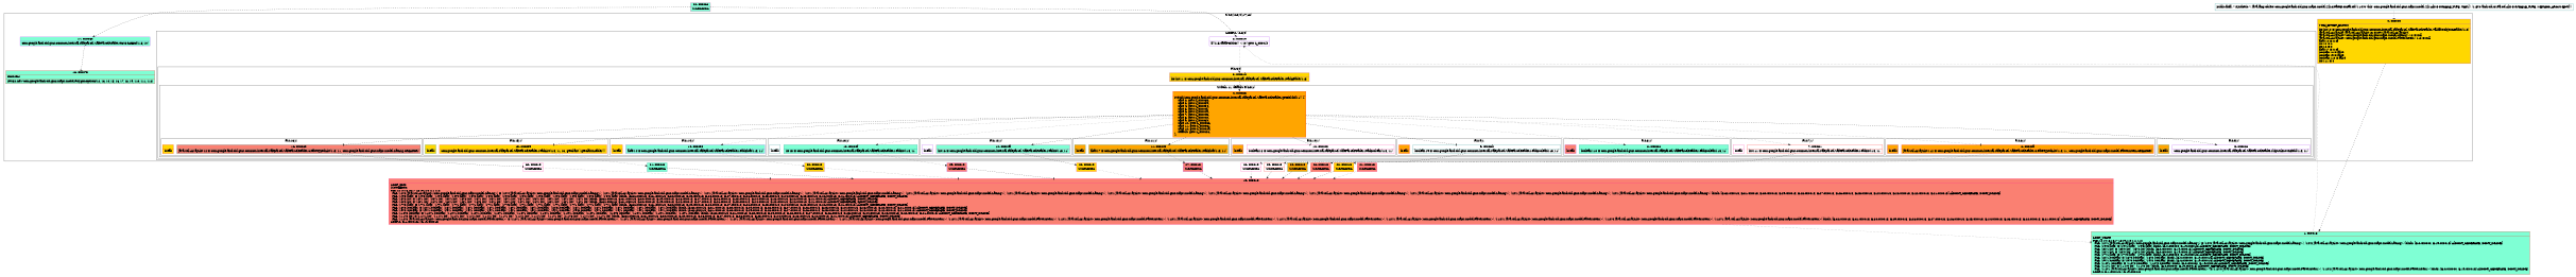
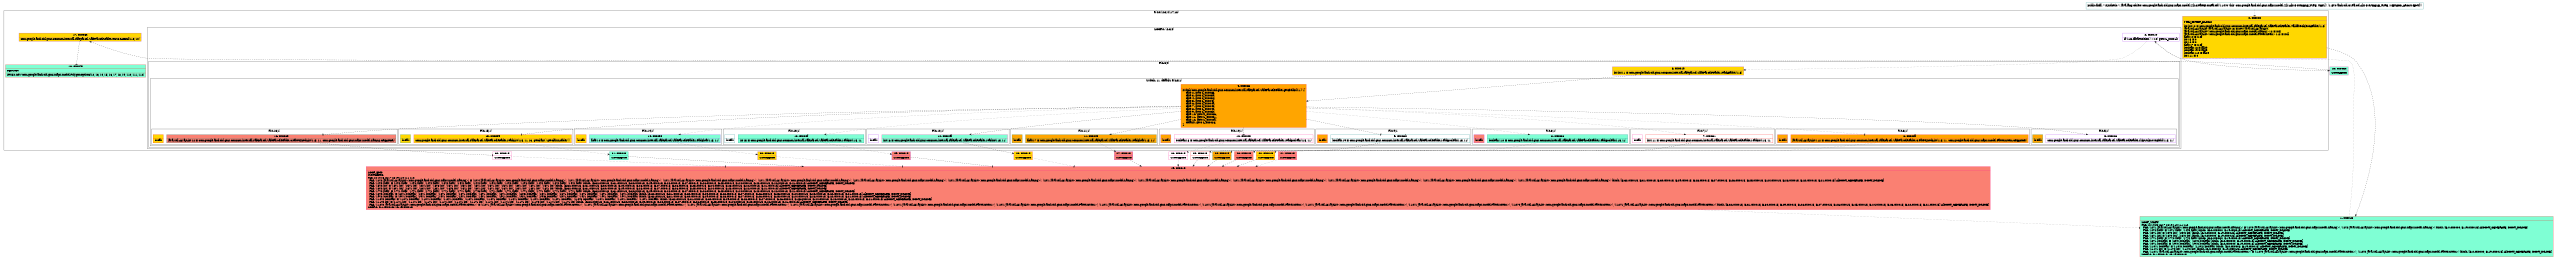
  digraph {
    node [color=purple fillcolor=white shape=record style=filled]
    edge [arrowhead=normal style=dashed]
    n1 [color=teal fillcolor=salmon label="{16\:\ 0x0065|java.util.ArrayList r2 = com.google.android.gms.common.internal.safeparcel.SafeParcelReader.createTypedList(r15, r1, com.google.android.gms.maps.model.LatLng.CREATOR)\l}"]
    n2 [color=red fillcolor=gold label="{|break\l}"]
    n3 [color=deeppink fillcolor=gold label="{15\:\ 0x0059|com.google.android.gms.common.internal.safeparcel.SafeParcelReader.readList(r15, r1, r3, getClass().getClassLoader())\l}"]
    n4 [color=teal fillcolor=gold label="{|break\l}"]
    n5 [fillcolor=aquamarine label="{14\:\ 0x0054|float r4 = com.google.android.gms.common.internal.safeparcel.SafeParcelReader.readFloat(r15, r1)\l}"]
    n6 [color=red fillcolor=gold label="{|break\l}"]
    n7 [color=teal fillcolor=aquamarine label="{13\:\ 0x004f|int r5 = com.google.android.gms.common.internal.safeparcel.SafeParcelReader.readInt(r15, r1)\l}"]
    n8 [color=teal label="{|break\l}"]
    n9 [color=deeppink fillcolor=aquamarine label="{12\:\ 0x004a|int r6 = com.google.android.gms.common.internal.safeparcel.SafeParcelReader.readInt(r15, r1)\l}"]
    n10 [label="{|break\l}"]
    n11 [color=teal fillcolor=orange label="{11\:\ 0x0045|float r7 = com.google.android.gms.common.internal.safeparcel.SafeParcelReader.readFloat(r15, r1)\l}"]
    n12 [color=teal fillcolor=orange label="{|break\l}"]
    n13 [color=deeppink label="{10\:\ 0x0040|boolean r8 = com.google.android.gms.common.internal.safeparcel.SafeParcelReader.readBoolean(r15, r1)\l}"]
    n14 [fillcolor=orange label="{|break\l}"]
    n15 [color=teal label="{9\:\ 0x003b|boolean r9 = com.google.android.gms.common.internal.safeparcel.SafeParcelReader.readBoolean(r15, r1)\l}"]
    n16 [color=deeppink fillcolor=orange label="{|break\l}"]
    n17 [color=teal fillcolor=aquamarine label="{8\:\ 0x0036|boolean r10 = com.google.android.gms.common.internal.safeparcel.SafeParcelReader.readBoolean(r15, r1)\l}"]
    n18 [fillcolor=salmon label="{|break\l}"]
    n19 [color=red label="{7\:\ 0x0031|int r11 = com.google.android.gms.common.internal.safeparcel.SafeParcelReader.readInt(r15, r1)\l}"]
    n20 [color=deeppink label="{|break\l}"]
    n21 [color=deeppink fillcolor=orange label="{6\:\ 0x002a|java.util.ArrayList r12 = com.google.android.gms.common.internal.safeparcel.SafeParcelReader.createTypedList(r15, r1, com.google.android.gms.maps.model.PatternItem.CREATOR)\l}"]
    n22 [fillcolor=orange label="{|break\l}"]
    n23 [label="{5\:\ 0x0026|com.google.android.gms.common.internal.safeparcel.SafeParcelReader.skipUnknownField(r15, r1)\l}"]
    n24 [color=teal fillcolor=orange label="{|break\l}"]
    n25 [color=red fillcolor=orange label="{4\:\ 0x0023|switch(com.google.android.gms.common.internal.safeparcel.SafeParcelReader.getFieldId(r1)) \{\l    case 2: goto L_0x0065;\l    case 3: goto L_0x0059;\l    case 4: goto L_0x0054;\l    case 5: goto L_0x004f;\l    case 6: goto L_0x004a;\l    case 7: goto L_0x0045;\l    case 8: goto L_0x0040;\l    case 9: goto L_0x003b;\l    case 10: goto L_0x0036;\l    case 11: goto L_0x0031;\l    case 12: goto L_0x002a;\l    default: goto L_0x0026;\l\}\l}"]
    n26 [fillcolor=gold label="{3\:\ 0x001b|int int r1 = com.google.android.gms.common.internal.safeparcel.SafeParcelReader.readHeader(r15)\l}"]
    n27 [label="{2\:\ 0x0019|if (r15.dataPosition() \< r0) goto L_0x001b\l}"]
    n28 [fillcolor=gold label="{0\:\ 0x0000|MTH_ENTER_BLOCK\l|int int r0 = com.google.android.gms.common.internal.safeparcel.SafeParcelReader.validateObjectHeader(r15)\ljava.util.ArrayList java.util.ArrayList r3 = new java.util.ArrayList()\ljava.util.ArrayList\<com.google.android.gms.maps.model.LatLng\> r2 = null\ljava.util.ArrayList\<com.google.android.gms.maps.model.PatternItem\> r12 = null\lfloat r4 = 0.0f\lint r5 = 0\lint r6 = 0\lfloat r7 = 0.0f\lboolean r8 = false\lboolean r9 = false\lboolean r10 = false\lint r11 = 0\l}"]
-   n29 [fillcolor=aquamarine label="{17\:\ 0x006c|com.google.android.gms.common.internal.safeparcel.SafeParcelReader.ensureAtEnd(r15, r0)\l}"]
+   n29 [fillcolor=gold label="{17\:\ 0x006c|com.google.android.gms.common.internal.safeparcel.SafeParcelReader.ensureAtEnd(r15, r0)\l}"]
    n30 [color=red fillcolor=aquamarine label="{18\:\ 0x0075|RETURN\l|return new com.google.android.gms.maps.model.PolygonOptions(r2, r3, r4, r5, r6, r7, r8, r9, r10, r11, r12)\l}"]
    n31 [color=deeppink label="{32\:\ 0x0015|SYNTHETIC\l}"]
    n32 [color=teal fillcolor=aquamarine label="{31\:\ 0x0015|SYNTHETIC\l}"]
    n33 [fillcolor=gold label="{30\:\ 0x0015|SYNTHETIC\l}"]
    n34 [fillcolor=salmon label="{29\:\ 0x0015|SYNTHETIC\l}"]
    n35 [color=deeppink fillcolor=gold label="{28\:\ 0x0015|SYNTHETIC\l}"]
    n36 [fillcolor=salmon label="{27\:\ 0x0015|SYNTHETIC\l}"]
    n37 [color=deeppink label="{26\:\ 0x0015|SYNTHETIC\l}"]
    n38 [color=red label="{25\:\ 0x0015|SYNTHETIC\l}"]
    n39 [color=teal fillcolor=orange label="{24\:\ 0x0015|SYNTHETIC\l}"]
    n40 [color=red fillcolor=salmon label="{23\:\ 0x0015|SYNTHETIC\l}"]
    n41 [color=red fillcolor=gold label="{22\:\ 0x0015|SYNTHETIC\l}"]
    n42 [color=deeppink fillcolor=aquamarine label="{20\:\ 0x006c|SYNTHETIC\l}"]
    n43 [color=red fillcolor=aquamarine label="{1\:\ 0x0015|LOOP_START\lPHI: r2 r4 r5 r6 r7 r8 r9 r10 r11 r12 \l  PHI: (r2v1 java.util.ArrayList\<com.google.android.gms.maps.model.LatLng\>) = (r2v0 java.util.ArrayList\<com.google.android.gms.maps.model.LatLng\>), (r2v2 java.util.ArrayList\<com.google.android.gms.maps.model.LatLng\>) binds: [B:0:0x0000, B:19:0x0015] A[DONT_GENERATE, DONT_INLINE]\l  PHI: (r4v2 float) = (r4v1 float), (r4v3 float) binds: [B:0:0x0000, B:19:0x0015] A[DONT_GENERATE, DONT_INLINE]\l  PHI: (r5v1 int) = (r5v0 int), (r5v2 int) binds: [B:0:0x0000, B:19:0x0015] A[DONT_GENERATE, DONT_INLINE]\l  PHI: (r6v1 int) = (r6v0 int), (r6v2 int) binds: [B:0:0x0000, B:19:0x0015] A[DONT_GENERATE, DONT_INLINE]\l  PHI: (r7v1 float) = (r7v0 float), (r7v2 float) binds: [B:0:0x0000, B:19:0x0015] A[DONT_GENERATE, DONT_INLINE]\l  PHI: (r8v1 boolean) = (r8v0 boolean), (r8v2 boolean) binds: [B:0:0x0000, B:19:0x0015] A[DONT_GENERATE, DONT_INLINE]\l  PHI: (r9v1 boolean) = (r9v0 boolean), (r9v2 boolean) binds: [B:0:0x0000, B:19:0x0015] A[DONT_GENERATE, DONT_INLINE]\l  PHI: (r10v1 boolean) = (r10v0 boolean), (r10v2 boolean) binds: [B:0:0x0000, B:19:0x0015] A[DONT_GENERATE, DONT_INLINE]\l  PHI: (r11v1 int) = (r11v0 int), (r11v2 int) binds: [B:0:0x0000, B:19:0x0015] A[DONT_GENERATE, DONT_INLINE]\l  PHI: (r12v1 java.util.ArrayList\<com.google.android.gms.maps.model.PatternItem\>) = (r12v0 java.util.ArrayList\<com.google.android.gms.maps.model.PatternItem\>), (r12v2 java.util.ArrayList\<com.google.android.gms.maps.model.PatternItem\>) binds: [B:0:0x0000, B:19:0x0015] A[DONT_GENERATE, DONT_INLINE]\lLOOP:0: B:1:0x0015\-\>B:19:0x0015\l}"]
    n44 [color=deeppink fillcolor=salmon label="{19\:\ 0x0015|LOOP_END\lSYNTHETIC\lPHI: r2 r4 r5 r6 r7 r8 r9 r10 r11 r12 \l  PHI: (r2v2 java.util.ArrayList\<com.google.android.gms.maps.model.LatLng\>) = (r2v4 java.util.ArrayList\<com.google.android.gms.maps.model.LatLng\>), (r2v1 java.util.ArrayList\<com.google.android.gms.maps.model.LatLng\>), (r2v1 java.util.ArrayList\<com.google.android.gms.maps.model.LatLng\>), (r2v1 java.util.ArrayList\<com.google.android.gms.maps.model.LatLng\>), (r2v1 java.util.ArrayList\<com.google.android.gms.maps.model.LatLng\>), (r2v1 java.util.ArrayList\<com.google.android.gms.maps.model.LatLng\>), (r2v1 java.util.ArrayList\<com.google.android.gms.maps.model.LatLng\>), (r2v1 java.util.ArrayList\<com.google.android.gms.maps.model.LatLng\>), (r2v1 java.util.ArrayList\<com.google.android.gms.maps.model.LatLng\>), (r2v1 java.util.ArrayList\<com.google.android.gms.maps.model.LatLng\>), (r2v1 java.util.ArrayList\<com.google.android.gms.maps.model.LatLng\>), (r2v1 java.util.ArrayList\<com.google.android.gms.maps.model.LatLng\>) binds: [B:32:0x0015, B:31:0x0015, B:30:0x0015, B:29:0x0015, B:28:0x0015, B:27:0x0015, B:26:0x0015, B:25:0x0015, B:24:0x0015, B:23:0x0015, B:22:0x0015, B:21:0x0015] A[DONT_GENERATE, DONT_INLINE]\l  PHI: (r4v3 float) = (r4v2 float), (r4v2 float), (r4v4 float), (r4v2 float), (r4v2 float), (r4v2 float), (r4v2 float), (r4v2 float), (r4v2 float), (r4v2 float), (r4v2 float), (r4v2 float) binds: [B:32:0x0015, B:31:0x0015, B:30:0x0015, B:29:0x0015, B:28:0x0015, B:27:0x0015, B:26:0x0015, B:25:0x0015, B:24:0x0015, B:23:0x0015, B:22:0x0015, B:21:0x0015] A[DONT_GENERATE, DONT_INLINE]\l  PHI: (r5v2 int) = (r5v1 int), (r5v1 int), (r5v1 int), (r5v3 int), (r5v1 int), (r5v1 int), (r5v1 int), (r5v1 int), (r5v1 int), (r5v1 int), (r5v1 int), (r5v1 int) binds: [B:32:0x0015, B:31:0x0015, B:30:0x0015, B:29:0x0015, B:28:0x0015, B:27:0x0015, B:26:0x0015, B:25:0x0015, B:24:0x0015, B:23:0x0015, B:22:0x0015, B:21:0x0015] A[DONT_GENERATE, DONT_INLINE]\l  PHI: (r6v2 int) = (r6v1 int), (r6v1 int), (r6v1 int), (r6v1 int), (r6v3 int), (r6v1 int), (r6v1 int), (r6v1 int), (r6v1 int), (r6v1 int), (r6v1 int), (r6v1 int) binds: [B:32:0x0015, B:31:0x0015, B:30:0x0015, B:29:0x0015, B:28:0x0015, B:27:0x0015, B:26:0x0015, B:25:0x0015, B:24:0x0015, B:23:0x0015, B:22:0x0015, B:21:0x0015] A[DONT_GENERATE, DONT_INLINE]\l  PHI: (r7v2 float) = (r7v1 float), (r7v1 float), (r7v1 float), (r7v1 float), (r7v1 float), (r7v3 float), (r7v1 float), (r7v1 float), (r7v1 float), (r7v1 float), (r7v1 float), (r7v1 float) binds: [B:32:0x0015, B:31:0x0015, B:30:0x0015, B:29:0x0015, B:28:0x0015, B:27:0x0015, B:26:0x0015, B:25:0x0015, B:24:0x0015, B:23:0x0015, B:22:0x0015, B:21:0x0015] A[DONT_GENERATE, DONT_INLINE]\l  PHI: (r8v2 boolean) = (r8v1 boolean), (r8v1 boolean), (r8v1 boolean), (r8v1 boolean), (r8v1 boolean), (r8v1 boolean), (r8v3 boolean), (r8v1 boolean), (r8v1 boolean), (r8v1 boolean), (r8v1 boolean), (r8v1 boolean) binds: [B:32:0x0015, B:31:0x0015, B:30:0x0015, B:29:0x0015, B:28:0x0015, B:27:0x0015, B:26:0x0015, B:25:0x0015, B:24:0x0015, B:23:0x0015, B:22:0x0015, B:21:0x0015] A[DONT_GENERATE, DONT_INLINE]\l  PHI: (r9v2 boolean) = (r9v1 boolean), (r9v1 boolean), (r9v1 boolean), (r9v1 boolean), (r9v1 boolean), (r9v1 boolean), (r9v1 boolean), (r9v3 boolean), (r9v1 boolean), (r9v1 boolean), (r9v1 boolean), (r9v1 boolean) binds: [B:32:0x0015, B:31:0x0015, B:30:0x0015, B:29:0x0015, B:28:0x0015, B:27:0x0015, B:26:0x0015, B:25:0x0015, B:24:0x0015, B:23:0x0015, B:22:0x0015, B:21:0x0015] A[DONT_GENERATE, DONT_INLINE]\l  PHI: (r10v2 boolean) = (r10v1 boolean), (r10v1 boolean), (r10v1 boolean), (r10v1 boolean), (r10v1 boolean), (r10v1 boolean), (r10v1 boolean), (r10v1 boolean), (r10v3 boolean), (r10v1 boolean), (r10v1 boolean), (r10v1 boolean) binds: [B:32:0x0015, B:31:0x0015, B:30:0x0015, B:29:0x0015, B:28:0x0015, B:27:0x0015, B:26:0x0015, B:25:0x0015, B:24:0x0015, B:23:0x0015, B:22:0x0015, B:21:0x0015] A[DONT_GENERATE, DONT_INLINE]\l  PHI: (r11v2 int) = (r11v1 int), (r11v1 int), (r11v1 int), (r11v1 int), (r11v1 int), (r11v1 int), (r11v1 int), (r11v1 int), (r11v1 int), (r11v3 int), (r11v1 int), (r11v1 int) binds: [B:32:0x0015, B:31:0x0015, B:30:0x0015, B:29:0x0015, B:28:0x0015, B:27:0x0015, B:26:0x0015, B:25:0x0015, B:24:0x0015, B:23:0x0015, B:22:0x0015, B:21:0x0015] A[DONT_GENERATE, DONT_INLINE]\l  PHI: (r12v2 java.util.ArrayList\<com.google.android.gms.maps.model.PatternItem\>) = (r12v1 java.util.ArrayList\<com.google.android.gms.maps.model.PatternItem\>), (r12v1 java.util.ArrayList\<com.google.android.gms.maps.model.PatternItem\>), (r12v1 java.util.ArrayList\<com.google.android.gms.maps.model.PatternItem\>), (r12v1 java.util.ArrayList\<com.google.android.gms.maps.model.PatternItem\>), (r12v1 java.util.ArrayList\<com.google.android.gms.maps.model.PatternItem\>), (r12v1 java.util.ArrayList\<com.google.android.gms.maps.model.PatternItem\>), (r12v1 java.util.ArrayList\<com.google.android.gms.maps.model.PatternItem\>), (r12v1 java.util.ArrayList\<com.google.android.gms.maps.model.PatternItem\>), (r12v1 java.util.ArrayList\<com.google.android.gms.maps.model.PatternItem\>), (r12v1 java.util.ArrayList\<com.google.android.gms.maps.model.PatternItem\>), (r12v4 java.util.ArrayList\<com.google.android.gms.maps.model.PatternItem\>), (r12v1 java.util.ArrayList\<com.google.android.gms.maps.model.PatternItem\>) binds: [B:32:0x0015, B:31:0x0015, B:30:0x0015, B:29:0x0015, B:28:0x0015, B:27:0x0015, B:26:0x0015, B:25:0x0015, B:24:0x0015, B:23:0x0015, B:22:0x0015, B:21:0x0015] A[DONT_GENERATE, DONT_INLINE]\lLOOP:0: B:1:0x0015\-\>B:19:0x0015\l}"]
    n45 [color=deeppink fillcolor=salmon label="{21\:\ 0x0015|SYNTHETIC\l}"]
    n46 [color=teal label="{public final \/* synthetic *\/ java.lang.Object com.google.android.gms.maps.model.zzk.createFromParcel((r14v0 'this' com.google.android.gms.maps.model.zzk A[IMMUTABLE_TYPE, THIS]), (r15v0 android.os.Parcel A[IMMUTABLE_TYPE, METHOD_ARGUMENT])) }"]
    subgraph cluster_1 {
      label="R(4:0|(2:3|4)|17|18)"
      n28
      n29
      n30
      subgraph cluster_2 {
        label="LOOP:0: (2:3|4)"
        n27
        subgraph cluster_3 {
          label="R(2:3|4)"
          n26
          subgraph cluster_4 {
            label="Switch: 11, default: R(2:5|1)"
            n25
            subgraph cluster_5 {
              label="R(2:16|1)"
              n1
              n2
            }
            subgraph cluster_6 {
              label="R(2:15|1)"
              n3
              n4
            }
            subgraph cluster_7 {
              label="R(2:14|1)"
              n5
              n6
            }
            subgraph cluster_8 {
              label="R(2:13|1)"
              n7
              n8
            }
            subgraph cluster_9 {
              label="R(2:12|1)"
              n9
              n10
            }
            subgraph cluster_10 {
              label="R(2:11|1)"
              n11
              n12
            }
            subgraph cluster_11 {
              label="R(2:10|1)"
              n13
              n14
            }
            subgraph cluster_12 {
              label="R(2:9|1)"
              n15
              n16
            }
            subgraph cluster_13 {
              label="R(2:8|1)"
              n17
              n18
            }
            subgraph cluster_14 {
              label="R(2:7|1)"
              n19
              n20
            }
            subgraph cluster_15 {
              label="R(2:6|1)"
              n21
              n22
            }
            subgraph cluster_16 {
              label="R(2:5|1)"
              n23
              n24
            }
          }
        }
      }
    }
    n1 -> n31 [arrowhead=tee]
    n3 -> n32 [arrowhead=vee style=dotted]
    n5 -> n33 [style=dotted]
    n7 -> n34 [style=dotted]
    n9 -> n35 [arrowhead=vee]
    n11 -> n36 [arrowhead=vee style=dotted]
    n13 -> n37 [arrowhead=tee style=dotted]
    n15 -> n38 [arrowhead=vee]
    n17 -> n39 [arrowhead=tee style=dotted]
    n19 -> n40
-   n21 -> n41 [arrowhead=vee style=dotted]
+   n21 -> n41 [arrowhead=tee style=dotted]
    n25 -> n1 [arrowhead=tee]
    n25 -> n3 [arrowhead=tee]
    n25 -> n5 [style=dotted]
    n25 -> n7 [arrowhead=vee style=dotted]
    n25 -> n9 [arrowhead=vee]
    n25 -> n11
    n25 -> n13 [arrowhead=tee]
    n25 -> n15 [arrowhead=tee]
    n25 -> n17 [style=dotted]
    n25 -> n19 [style=dotted]
    n25 -> n21 [arrowhead=tee style=dotted]
    n25 -> n23
    n26 -> n25
    n27 -> n26 [arrowhead=vee style=dotted]
-   n42 -> n27
+   n27 -> n42
    n28 -> n43
    n29 -> n30 [arrowhead=tee]
    n31 -> n44 [arrowhead=tee style=dotted]
    n32 -> n44
    n33 -> n44 [arrowhead=tee style=dotted]
    n34 -> n44 [arrowhead=tee]
    n35 -> n44 [arrowhead=tee style=dotted]
    n36 -> n44
    n37 -> n44 [style=dotted]
    n38 -> n44 [arrowhead=vee]
    n39 -> n44
    n40 -> n44 [arrowhead=vee]
    n41 -> n44
    n42 -> n29
    n43 -> n27 [arrowhead=vee style=dotted]
    n44 -> n43 [arrowhead=tee style=dotted]
    n45 -> n44 [arrowhead=vee style=dotted]
    n46 -> n28 [arrowhead=tee style=dotted]
  }
